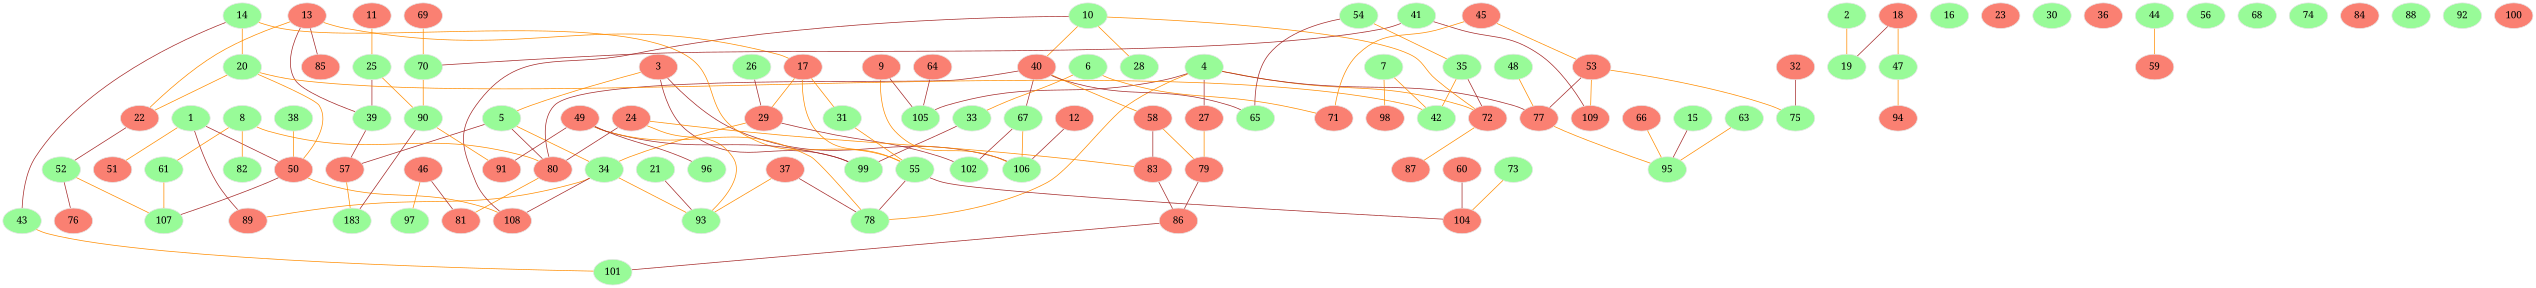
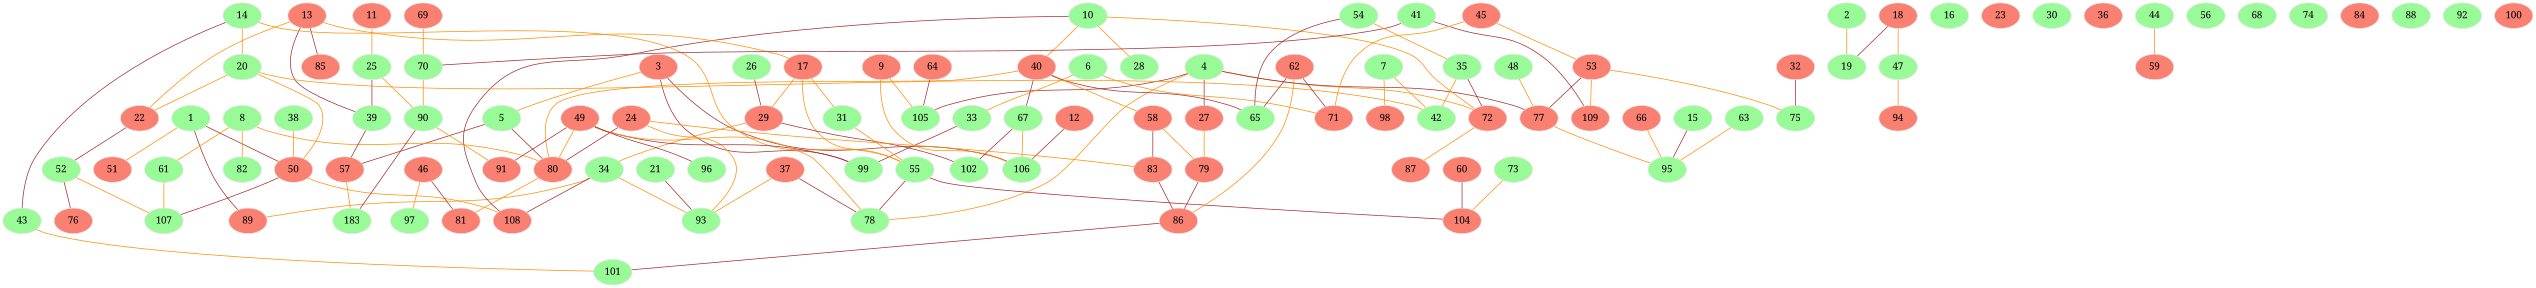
  graph {
    fontname="Noto Serif"
    node [color=gray90 fillcolor=palegreen fontname="Noto Serif" style=filled]
    edge [color=darkorange fontname="Noto Serif"]
    50 [fillcolor=salmon]
    1
    51 [fillcolor=salmon]
    89 [fillcolor=salmon]
    108 [fillcolor=salmon]
    107
    2
    19
    3 [fillcolor=salmon]
    5
    99
    106
    34
    57 [fillcolor=salmon]
    80 [fillcolor=salmon]
    27 [fillcolor=salmon]
    4
    72 [fillcolor=salmon]
    77 [fillcolor=salmon]
    78
    105
    79 [fillcolor=salmon]
    87 [fillcolor=salmon]
    95
    93
    n26 [label=183]
    81 [fillcolor=salmon]
    6
    33
    71 [fillcolor=salmon]
    7
    42
    98 [fillcolor=salmon]
    8
    61
    82
    9 [fillcolor=salmon]
    10
    28
    40 [fillcolor=salmon]
    58 [fillcolor=salmon]
    65
    67
    11 [fillcolor=salmon]
    25
    39
    90
    12 [fillcolor=salmon]
    13 [fillcolor=salmon]
    17 [fillcolor=salmon]
    22 [fillcolor=salmon]
    85 [fillcolor=salmon]
    55
    29 [fillcolor=salmon]
    31
    52
    14
    20
    43
    101
    104 [fillcolor=salmon]
    15
    35
    16
    102
    18 [fillcolor=salmon]
    47
    94 [fillcolor=salmon]
    21
    76 [fillcolor=salmon]
    23 [fillcolor=salmon]
    24 [fillcolor=salmon]
    83 [fillcolor=salmon]
    86 [fillcolor=salmon]
    91 [fillcolor=salmon]
    26
    30
    32 [fillcolor=salmon]
    75
    36 [fillcolor=salmon]
    37 [fillcolor=salmon]
    38
    41
    70
    109 [fillcolor=salmon]
    59 [fillcolor=salmon]
    44
    45 [fillcolor=salmon]
    53 [fillcolor=salmon]
    46 [fillcolor=salmon]
    97
    48
    49 [fillcolor=salmon]
    96
    54
    56
    60 [fillcolor=salmon]
+   62 [fillcolor=salmon]
    63
    64 [fillcolor=salmon]
    66 [fillcolor=salmon]
    68
    69 [fillcolor=salmon]
    73
    74
    84 [fillcolor=salmon]
    88
    92
    100 [fillcolor=salmon]
    50 -- 108
    50 -- 107 [color=brown]
    1 -- 50 [color=brown]
    1 -- 51
    1 -- 89 [color=brown]
    2 -- 19
    3 -- 5
    3 -- 99 [color=brown]
    3 -- 106 [color=brown]
-   5 -- 34
    5 -- 57 [color=brown]
    5 -- 80 [color=brown]
    34 -- 89
    34 -- 108 [color=brown]
    34 -- 93
    57 -- n26
    80 -- 81
    27 -- 79
    4 -- 27 [color=brown]
    4 -- 72
    4 -- 77 [color=brown]
    4 -- 78
    4 -- 105 [color=brown]
    72 -- 87
    77 -- 95
    79 -- 86 [color=brown]
    6 -- 33
    6 -- 71
    33 -- 99 [color=brown]
    7 -- 42
    7 -- 98
    8 -- 80
    8 -- 61
    8 -- 82
    61 -- 107
    9 -- 106
-   9 -- 105 [color=brown]
+   9 -- 105
    10 -- 108 [color=brown]
    10 -- 72
    10 -- 28
    10 -- 40
-   40 -- 80 [color=brown]
+   40 -- 80
    40 -- 58
    40 -- 65 [color=brown]
    40 -- 67 [color=brown]
    58 -- 79
    58 -- 83 [color=brown]
    67 -- 106
    67 -- 102 [color=brown]
    11 -- 25
    25 -- 39 [color=brown]
    25 -- 90
    39 -- 57 [color=brown]
    90 -- n26 [color=brown]
    90 -- 91
    12 -- 106 [color=brown]
    13 -- 39 [color=brown]
    13 -- 17
    13 -- 22
    13 -- 85 [color=brown]
    17 -- 55
    17 -- 29
    17 -- 31
    22 -- 52 [color=brown]
    55 -- 78 [color=brown]
    55 -- 104 [color=brown]
    29 -- 34
    29 -- 102 [color=brown]
    31 -- 55
    52 -- 107
    52 -- 76 [color=brown]
    14 -- 55
    14 -- 20
    14 -- 43 [color=brown]
    20 -- 50
    20 -- 42
    20 -- 22
    43 -- 101
    15 -- 95 [color=brown]
    35 -- 72 [color=brown]
    35 -- 42
    18 -- 19 [color=brown]
    18 -- 47
    47 -- 94
    21 -- 93 [color=brown]
    24 -- 80 [color=brown]
    24 -- 93
    24 -- 83
    83 -- 86 [color=brown]
    86 -- 101 [color=brown]
    26 -- 29 [color=brown]
    32 -- 75 [color=brown]
    37 -- 78 [color=brown]
    37 -- 93
    38 -- 50
    41 -- 70 [color=brown]
    41 -- 109 [color=brown]
    70 -- 90
    44 -- 59
    45 -- 71
    45 -- 53
    53 -- 77 [color=brown]
    53 -- 75
    53 -- 109
    46 -- 81 [color=brown]
    46 -- 97
    48 -- 77
    49 -- 99 [color=brown]
+   49 -- 80
    49 -- 78
    49 -- 91 [color=brown]
    49 -- 96 [color=brown]
    54 -- 65 [color=brown]
    54 -- 35
    60 -- 104 [color=brown]
+   62 -- 71 [color=brown]
+   62 -- 65 [color=brown]
+   62 -- 86
    63 -- 95
    64 -- 105 [color=brown]
    66 -- 95
    69 -- 70
    73 -- 104
  }
